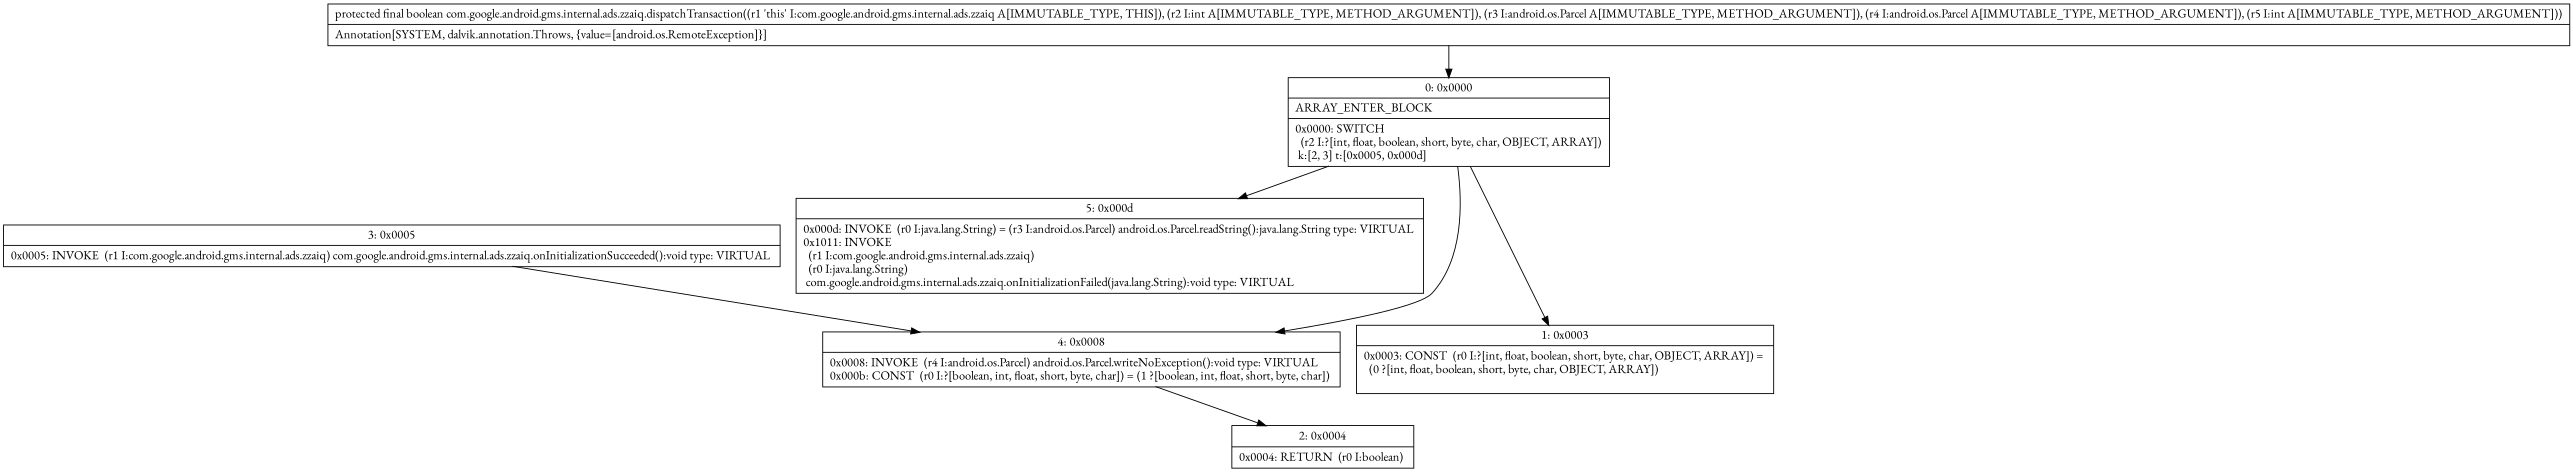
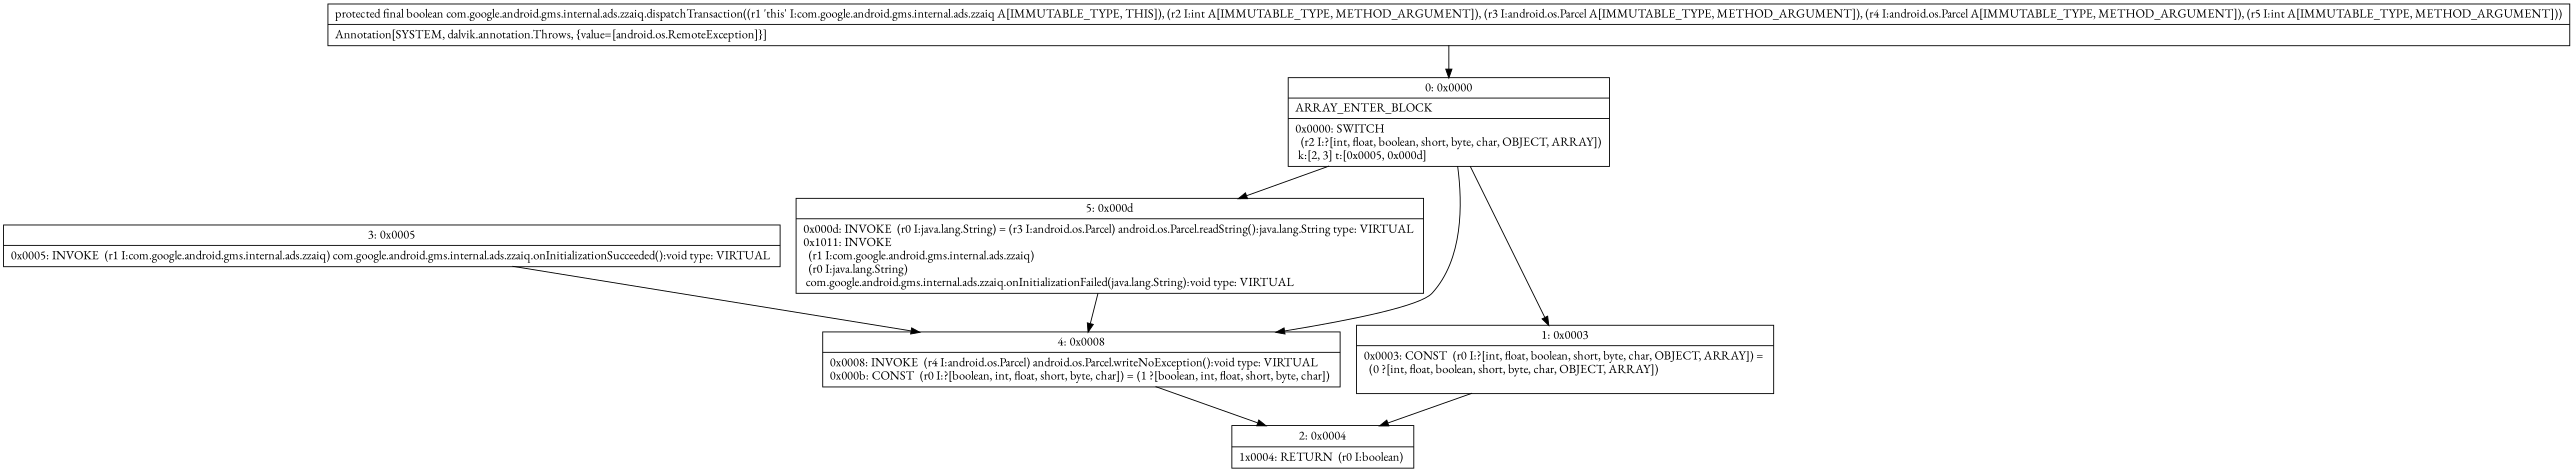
  digraph {
    fontname="EB Garamond"
    node [fontname="EB Garamond" shape=record]
    edge [fontname="EB Garamond"]
    n1 [label="{0\:\ 0x0000|ARRAY_ENTER_BLOCK\l|0x0000: SWITCH  \l  (r2 I:?[int, float, boolean, short, byte, char, OBJECT, ARRAY])\l k:[2, 3] t:[0x0005, 0x000d] \l}"]
    n2 [label="{1\:\ 0x0003|0x0003: CONST  (r0 I:?[int, float, boolean, short, byte, char, OBJECT, ARRAY]) = \l  (0 ?[int, float, boolean, short, byte, char, OBJECT, ARRAY])\l \l}"]
    n3 [label="{5\:\ 0x000d|0x000d: INVOKE  (r0 I:java.lang.String) = (r3 I:android.os.Parcel) android.os.Parcel.readString():java.lang.String type: VIRTUAL \l0x1011: INVOKE  \l  (r1 I:com.google.android.gms.internal.ads.zzaiq)\l  (r0 I:java.lang.String)\l com.google.android.gms.internal.ads.zzaiq.onInitializationFailed(java.lang.String):void type: VIRTUAL \l}"]
    n4 [label="{4\:\ 0x0008|0x0008: INVOKE  (r4 I:android.os.Parcel) android.os.Parcel.writeNoException():void type: VIRTUAL \l0x000b: CONST  (r0 I:?[boolean, int, float, short, byte, char]) = (1 ?[boolean, int, float, short, byte, char]) \l}"]
-   n5 [label="{2\:\ 0x0004|0x0004: RETURN  (r0 I:boolean) \l}"]
+   n5 [label="{2\:\ 0x0004|1x0004: RETURN  (r0 I:boolean) \l}"]
    n6 [label="{3\:\ 0x0005|0x0005: INVOKE  (r1 I:com.google.android.gms.internal.ads.zzaiq) com.google.android.gms.internal.ads.zzaiq.onInitializationSucceeded():void type: VIRTUAL \l}"]
    n7 [label="{protected final boolean com.google.android.gms.internal.ads.zzaiq.dispatchTransaction((r1 'this' I:com.google.android.gms.internal.ads.zzaiq A[IMMUTABLE_TYPE, THIS]), (r2 I:int A[IMMUTABLE_TYPE, METHOD_ARGUMENT]), (r3 I:android.os.Parcel A[IMMUTABLE_TYPE, METHOD_ARGUMENT]), (r4 I:android.os.Parcel A[IMMUTABLE_TYPE, METHOD_ARGUMENT]), (r5 I:int A[IMMUTABLE_TYPE, METHOD_ARGUMENT]))  | Annotation[SYSTEM, dalvik.annotation.Throws, \{value=[android.os.RemoteException]\}]\l}"]
    n1 -> n2
    n1 -> n3
    n1 -> n4
+   n2 -> n5
+   n3 -> n4
    n4 -> n5
    n6 -> n4
    n7 -> n1
  }
